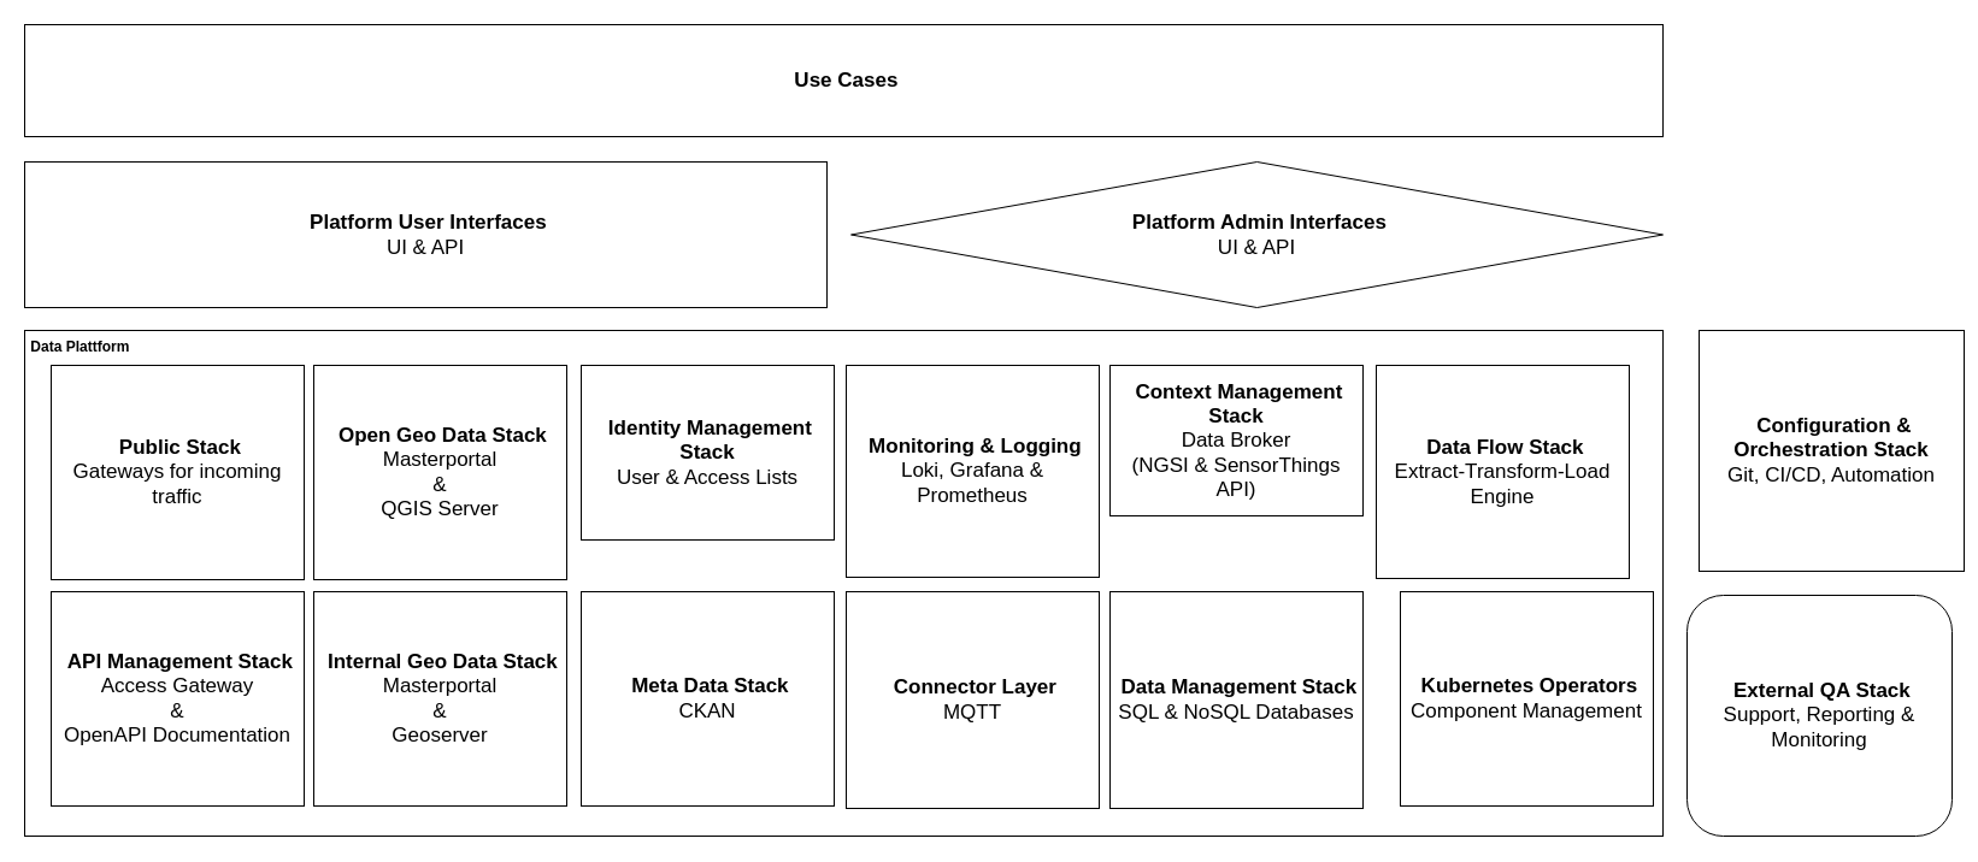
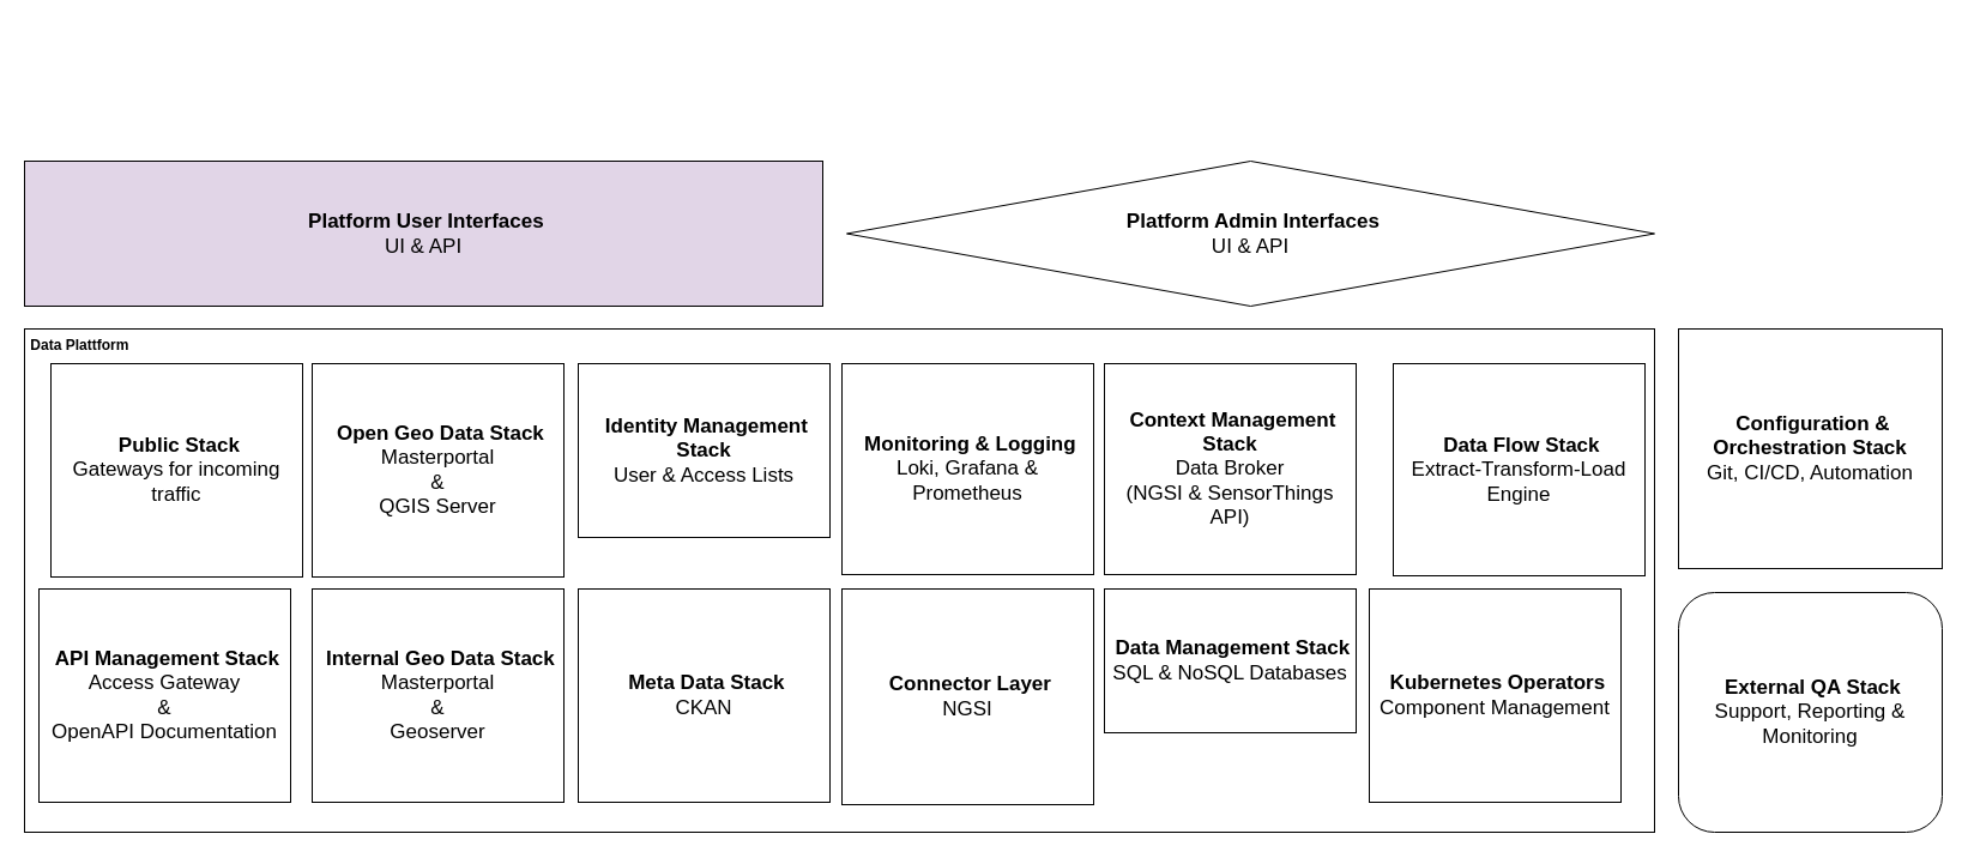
  <mxCell id="0" />
  <mxCell id="1" parent="0" />
  <mxCell id="2" value="&amp;nbsp;Data Plattform" style="rounded=0;whiteSpace=wrap;html=1;align=left;verticalAlign=top;fontStyle=1" parent="1" vertex="1"><mxGeometry x="20" y="274" width="1360" height="420" as="geometry" /></mxCell>
  <mxCell id="3" value="&amp;nbsp;Open Geo Data Stack&lt;br&gt;&lt;span style=&quot;font-weight: 400&quot;&gt;Masterportal&lt;/span&gt;&lt;br style=&quot;font-weight: 400&quot;&gt;&lt;span style=&quot;font-weight: 400&quot;&gt;&amp;amp;&lt;/span&gt;&lt;br style=&quot;font-weight: 400&quot;&gt;&lt;span style=&quot;font-weight: 400&quot;&gt;QGIS Server&lt;/span&gt;" style="rounded=0;whiteSpace=wrap;html=1;align=center;verticalAlign=middle;fontStyle=1;fontSize=17;" parent="1" vertex="1"><mxGeometry x="260" y="303" width="210" height="178" as="geometry" /></mxCell>
  <mxCell id="4" value="&amp;nbsp;Platform Admin Interfaces&lt;br&gt;&lt;span style=&quot;font-weight: normal&quot;&gt;UI &amp;amp; API&lt;/span&gt;" style="rhombus;whiteSpace=wrap;html=1;align=center;verticalAlign=middle;fontStyle=1;fontSize=17;" parent="1" vertex="1"><mxGeometry x="706" y="134" width="674" height="121" as="geometry" /></mxCell>
  <mxCell id="5" value="&amp;nbsp;Monitoring &amp;amp; Logging&lt;br&gt;&lt;span style=&quot;font-weight: 400&quot;&gt;Loki, Grafana &amp;amp; Prometheus&lt;/span&gt;" style="rounded=0;whiteSpace=wrap;html=1;align=center;verticalAlign=middle;fontStyle=1;fontSize=17;" parent="1" vertex="1"><mxGeometry x="702" y="303" width="210" height="176" as="geometry" /></mxCell>
- <mxCell id="6" value="&amp;nbsp;Platform User Interfaces&lt;br&gt;&lt;span style=&quot;font-weight: normal&quot;&gt;UI &amp;amp; API&lt;/span&gt;" style="rounded=0;whiteSpace=wrap;html=1;align=center;verticalAlign=middle;fontStyle=1;fontSize=17;" parent="1" vertex="1"><mxGeometry x="20" y="134" width="666" height="121" as="geometry" /></mxCell>
+ <mxCell id="6" value="&amp;nbsp;Platform User Interfaces&lt;br&gt;&lt;span style=&quot;font-weight: normal&quot;&gt;UI &amp;amp; API&lt;/span&gt;" style="rounded=0;whiteSpace=wrap;html=1;align=center;verticalAlign=middle;fontStyle=1;fontSize=17;fillColor=#e1d5e7;" parent="1" vertex="1"><mxGeometry x="20" y="134" width="666" height="121" as="geometry" /></mxCell>
  <mxCell id="7" value="&amp;nbsp;Identity Management Stack&lt;br&gt;&lt;span style=&quot;font-weight: 400&quot;&gt;User &amp;amp; Access Lists&lt;/span&gt;" style="rounded=0;whiteSpace=wrap;html=1;align=center;verticalAlign=middle;fontStyle=1;fontSize=17;" parent="1" vertex="1"><mxGeometry x="482" y="303" width="210" height="145" as="geometry" /></mxCell>
  <mxCell id="8" value="&amp;nbsp;Public Stack&lt;br&gt;&lt;span style=&quot;font-weight: 400&quot;&gt;Gateways for incoming traffic&lt;/span&gt;" style="rounded=0;whiteSpace=wrap;html=1;align=center;verticalAlign=middle;fontStyle=1;fontSize=17;" parent="1" vertex="1"><mxGeometry x="42" y="303" width="210" height="178" as="geometry" /></mxCell>
- <mxCell id="9" value="&amp;nbsp;Context Management Stack&lt;br&gt;&lt;span style=&quot;font-weight: 400&quot;&gt;Data Broker &lt;br&gt;(NGSI &amp;amp; SensorThings API)&lt;/span&gt;" style="rounded=0;whiteSpace=wrap;html=1;align=center;verticalAlign=middle;fontStyle=1;fontSize=17;" parent="1" vertex="1"><mxGeometry x="921" y="303" width="210" height="125" as="geometry" /></mxCell>
- <mxCell id="10" value="&amp;nbsp;Data Management Stack&lt;br&gt;&lt;span style=&quot;font-weight: 400&quot;&gt;SQL &amp;amp; NoSQL Databases&lt;/span&gt;" style="rounded=0;whiteSpace=wrap;html=1;align=center;verticalAlign=middle;fontStyle=1;fontSize=17;" parent="1" vertex="1"><mxGeometry x="921" y="491" width="210" height="180" as="geometry" /></mxCell>
- <mxCell id="11" value="&amp;nbsp;API Management Stack&lt;br&gt;&lt;span style=&quot;font-weight: 400&quot;&gt;Access Gateway&lt;/span&gt;&lt;br style=&quot;font-weight: 400&quot;&gt;&lt;span style=&quot;font-weight: 400&quot;&gt;&amp;amp;&lt;/span&gt;&lt;br style=&quot;font-weight: 400&quot;&gt;&lt;span style=&quot;font-weight: 400&quot;&gt;OpenAPI Documentation&lt;/span&gt;" style="rounded=0;whiteSpace=wrap;html=1;align=center;verticalAlign=middle;fontStyle=1;fontSize=17;" parent="1" vertex="1"><mxGeometry x="42" y="491" width="210" height="178" as="geometry" /></mxCell>
- <mxCell id="12" value="&amp;nbsp;Configuration &amp;amp; Orchestration Stack&lt;br&gt;&lt;span style=&quot;font-weight: 400&quot;&gt;Git, CI/CD, Automation&lt;/span&gt;" style="rounded=0;whiteSpace=wrap;html=1;align=center;verticalAlign=middle;fontStyle=1;fontSize=17;" parent="1" vertex="1"><mxGeometry x="1410" y="274" width="220" height="200" as="geometry" /></mxCell>
- <mxCell id="13" value="&amp;nbsp;Connector Layer&lt;br&gt;&lt;span style=&quot;font-weight: normal&quot;&gt;MQTT&lt;/span&gt;" style="rounded=0;whiteSpace=wrap;html=1;align=center;verticalAlign=middle;fontStyle=1;fontSize=17;" parent="1" vertex="1"><mxGeometry x="702" y="491" width="210" height="180" as="geometry" /></mxCell>
- <mxCell id="14" value="&amp;nbsp;Use Cases" style="rounded=0;whiteSpace=wrap;html=1;align=center;verticalAlign=middle;fontStyle=1;fontSize=17;" parent="1" vertex="1"><mxGeometry x="20" y="20" width="1360" height="93" as="geometry" /></mxCell>
+ <mxCell id="9" value="&amp;nbsp;Context Management Stack&lt;br&gt;&lt;span style=&quot;font-weight: 400&quot;&gt;Data Broker &lt;br&gt;(NGSI &amp;amp; SensorThings API)&lt;/span&gt;" style="rounded=0;whiteSpace=wrap;html=1;align=center;verticalAlign=middle;fontStyle=1;fontSize=17;" parent="1" vertex="1"><mxGeometry x="921" y="303" width="210" height="176" as="geometry" /></mxCell>
+ <mxCell id="10" value="&amp;nbsp;Data Management Stack&lt;br&gt;&lt;span style=&quot;font-weight: 400&quot;&gt;SQL &amp;amp; NoSQL Databases&lt;/span&gt;" style="rounded=0;whiteSpace=wrap;html=1;align=center;verticalAlign=middle;fontStyle=1;fontSize=17;" parent="1" vertex="1"><mxGeometry x="921" y="491" width="210" height="120" as="geometry" /></mxCell>
+ <mxCell id="11" value="&amp;nbsp;API Management Stack&lt;br&gt;&lt;span style=&quot;font-weight: 400&quot;&gt;Access Gateway&lt;/span&gt;&lt;br style=&quot;font-weight: 400&quot;&gt;&lt;span style=&quot;font-weight: 400&quot;&gt;&amp;amp;&lt;/span&gt;&lt;br style=&quot;font-weight: 400&quot;&gt;&lt;span style=&quot;font-weight: 400&quot;&gt;OpenAPI Documentation&lt;/span&gt;" style="rounded=0;whiteSpace=wrap;html=1;align=center;verticalAlign=middle;fontStyle=1;fontSize=17;" parent="1" vertex="1"><mxGeometry x="32" y="491" width="210" height="178" as="geometry" /></mxCell>
+ <mxCell id="12" value="&amp;nbsp;Configuration &amp;amp; Orchestration Stack&lt;br&gt;&lt;span style=&quot;font-weight: 400&quot;&gt;Git, CI/CD, Automation&lt;/span&gt;" style="rounded=0;whiteSpace=wrap;html=1;align=center;verticalAlign=middle;fontStyle=1;fontSize=17;" parent="1" vertex="1"><mxGeometry x="1400" y="274" width="220" height="200" as="geometry" /></mxCell>
+ <mxCell id="13" value="&amp;nbsp;Connector Layer&lt;br&gt;&lt;span style=&quot;font-weight: normal&quot;&gt;NGSI&lt;/span&gt;" style="rounded=0;whiteSpace=wrap;html=1;align=center;verticalAlign=middle;fontStyle=1;fontSize=17;" parent="1" vertex="1"><mxGeometry x="702" y="491" width="210" height="180" as="geometry" /></mxCell>
  <mxCell id="15" value="&amp;nbsp;Internal Geo Data Stack&lt;br&gt;&lt;span style=&quot;font-weight: 400&quot;&gt;Masterportal&lt;/span&gt;&lt;br style=&quot;font-weight: 400&quot;&gt;&lt;span style=&quot;font-weight: 400&quot;&gt;&amp;amp;&lt;/span&gt;&lt;br style=&quot;font-weight: 400&quot;&gt;&lt;span style=&quot;font-weight: 400&quot;&gt;Geoserver&lt;/span&gt;" style="rounded=0;whiteSpace=wrap;html=1;align=center;verticalAlign=middle;fontStyle=1;fontSize=17;" parent="1" vertex="1"><mxGeometry x="260" y="491" width="210" height="178" as="geometry" /></mxCell>
  <mxCell id="16" value="&amp;nbsp;Meta Data Stack&lt;br&gt;&lt;span style=&quot;font-weight: normal&quot;&gt;CKAN&lt;/span&gt;" style="rounded=0;whiteSpace=wrap;html=1;align=center;verticalAlign=middle;fontStyle=1;fontSize=17;" parent="1" vertex="1"><mxGeometry x="482" y="491" width="210" height="178" as="geometry" /></mxCell>
- <mxCell id="17" value="&amp;nbsp;Kubernetes Operators&lt;br&gt;&lt;span style=&quot;font-weight: 400&quot;&gt;Component Management&lt;/span&gt;" style="rounded=0;whiteSpace=wrap;html=1;align=center;verticalAlign=middle;fontStyle=1;fontSize=17;" parent="1" vertex="1"><mxGeometry x="1162" y="491" width="210" height="178" as="geometry" /></mxCell>
- <mxCell id="18" value="&amp;nbsp;Data Flow Stack&lt;br&gt;&lt;span style=&quot;font-weight: 400&quot;&gt;Extract-Transform-Load Engine&lt;/span&gt;" style="rounded=0;whiteSpace=wrap;html=1;align=center;verticalAlign=middle;fontStyle=1;fontSize=17;" parent="1" vertex="1"><mxGeometry x="1142" y="303" width="210" height="177" as="geometry" /></mxCell>
+ <mxCell id="17" value="&amp;nbsp;Kubernetes Operators&lt;br&gt;&lt;span style=&quot;font-weight: 400&quot;&gt;Component Management&lt;/span&gt;" style="rounded=0;whiteSpace=wrap;html=1;align=center;verticalAlign=middle;fontStyle=1;fontSize=17;" parent="1" vertex="1"><mxGeometry x="1142" y="491" width="210" height="178" as="geometry" /></mxCell>
+ <mxCell id="18" value="&amp;nbsp;Data Flow Stack&lt;br&gt;&lt;span style=&quot;font-weight: 400&quot;&gt;Extract-Transform-Load Engine&lt;/span&gt;" style="rounded=0;whiteSpace=wrap;html=1;align=center;verticalAlign=middle;fontStyle=1;fontSize=17;" parent="1" vertex="1"><mxGeometry x="1162" y="303" width="210" height="177" as="geometry" /></mxCell>
  <mxCell id="19" value="&amp;nbsp;External QA Stack&lt;br&gt;&lt;span style=&quot;font-weight: normal&quot;&gt;Support, Reporting &amp;amp; Monitoring&lt;/span&gt;" style="whiteSpace=wrap;html=1;align=center;verticalAlign=middle;fontStyle=1;fontSize=17;rounded=1;" parent="1" vertex="1"><mxGeometry x="1400" y="494" width="220" height="200" as="geometry" /></mxCell>
  <mxCell id="20" value="UC1" parent="0" />
